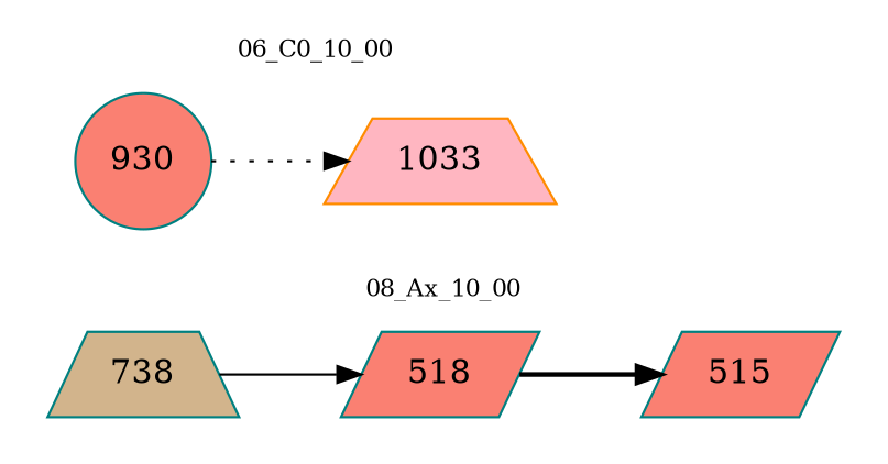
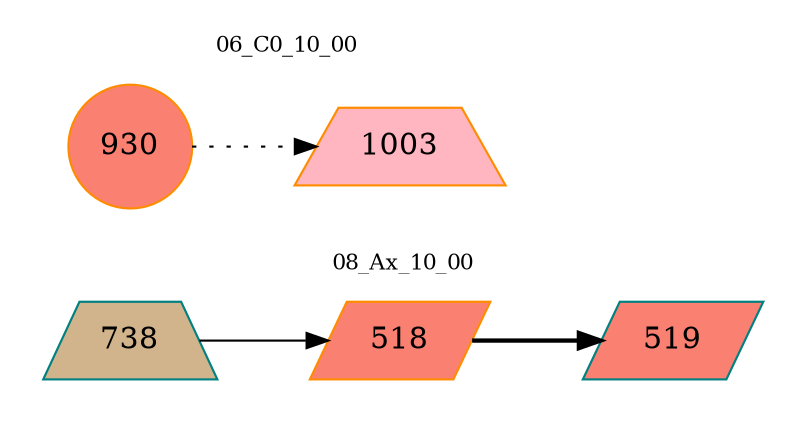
  digraph {
    rankdir=LR
    node [color=teal fillcolor=salmon shape=trapezium style=filled]
    edge [color=black]
    n1 [fillcolor=tan label=738]
-   n2 [label=518 shape=parallelogram]
-   n3 [label=515 shape=parallelogram]
-   n4 [label=930 shape=circle]
-   n5 [color=darkorange fillcolor=lightpink label=1033]
+   n2 [color=darkorange label=518 shape=parallelogram]
+   n3 [label=519 shape=parallelogram]
+   n4 [color=darkorange label=930 shape=circle]
+   n5 [color=darkorange fillcolor=lightpink label=1003]
    subgraph cluster_1 {
      color=white
      fontsize=10
      label="08_Ax_10_00"
      n1
      n2
      n3
    }
    subgraph cluster_2 {
      color=white
      fontsize=10
      label="06_C0_10_00"
      n4
      n5
    }
    n1 -> n2 [style=solid]
    n2 -> n3 [style=bold]
    n4 -> n5 [style=dotted]
  }
